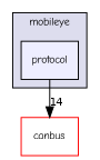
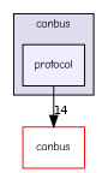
  digraph {
    compound=true
    fontname="Comic Neue"
    node [fontname="Comic Neue" fontsize=10 shape=box style=filled]
    n1 [fillcolor="#eeeeff" label=protocol pencolor=black]
    n2 [color=red fillcolor=white label=canbus]
    subgraph cluster_1 {
      bgcolor="#ddddee"
      fontsize=10
-     label=mobileye
+     label=canbus
      pencolor=black
      n1
    }
    n1 -> n2 [headlabel=14 labeldistance=1.5 labelfontname=Helvetica labelfontsize=10 fontname="Comic Neue"]
  }
